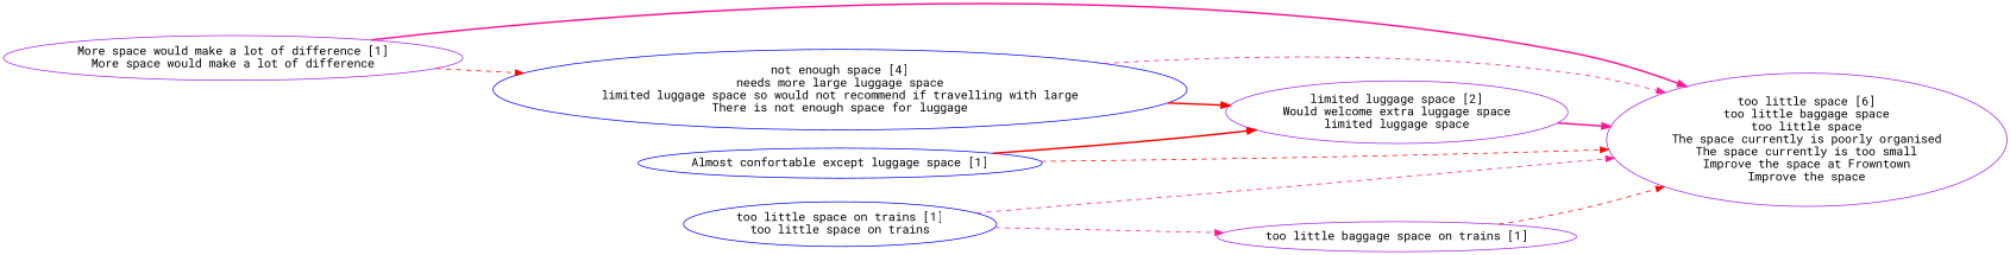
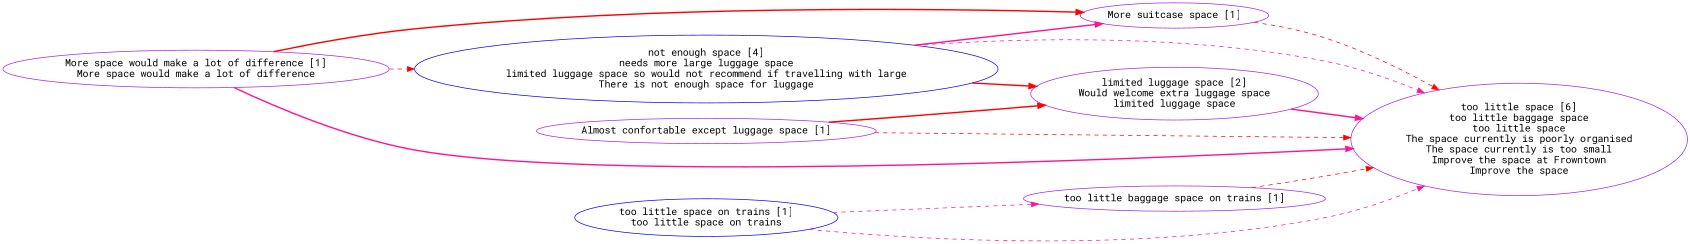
  digraph {
    fontname="Roboto Mono"
    rankdir=LR
    node [color=purple fontname="Roboto Mono"]
    edge [color=red fontname="Roboto Mono" style=dashed]
    "limited luggage space [2]\nWould welcome extra luggage space\nlimited luggage space"
    "too little space [6]\ntoo little baggage space\ntoo little space\nThe space currently is poorly organised\nThe space currently is too small\nImprove the space at Frowntown\nImprove the space"
    "not enough space [4]\nneeds more large luggage space\nlimited luggage space so would not recommend if travelling with large\nThere is not enough space for luggage" [color=blue]
-   "Almost confortable except luggage space [1]" [color=blue]
+   "More suitcase space [1]"
+   "Almost confortable except luggage space [1]"
    "More space would make a lot of difference [1]\nMore space would make a lot of difference"
    "too little baggage space on trains [1]"
    "too little space on trains [1]\ntoo little space on trains" [color=blue]
    "limited luggage space [2]\nWould welcome extra luggage space\nlimited luggage space" -> "too little space [6]\ntoo little baggage space\ntoo little space\nThe space currently is poorly organised\nThe space currently is too small\nImprove the space at Frowntown\nImprove the space" [color=deeppink style=bold]
    "not enough space [4]\nneeds more large luggage space\nlimited luggage space so would not recommend if travelling with large\nThere is not enough space for luggage" -> "limited luggage space [2]\nWould welcome extra luggage space\nlimited luggage space" [style=bold]
    "not enough space [4]\nneeds more large luggage space\nlimited luggage space so would not recommend if travelling with large\nThere is not enough space for luggage" -> "too little space [6]\ntoo little baggage space\ntoo little space\nThe space currently is poorly organised\nThe space currently is too small\nImprove the space at Frowntown\nImprove the space" [color=deeppink]
+   "not enough space [4]\nneeds more large luggage space\nlimited luggage space so would not recommend if travelling with large\nThere is not enough space for luggage" -> "More suitcase space [1]" [color=deeppink style=bold]
+   "More suitcase space [1]" -> "too little space [6]\ntoo little baggage space\ntoo little space\nThe space currently is poorly organised\nThe space currently is too small\nImprove the space at Frowntown\nImprove the space"
    "Almost confortable except luggage space [1]" -> "limited luggage space [2]\nWould welcome extra luggage space\nlimited luggage space" [style=bold]
    "Almost confortable except luggage space [1]" -> "too little space [6]\ntoo little baggage space\ntoo little space\nThe space currently is poorly organised\nThe space currently is too small\nImprove the space at Frowntown\nImprove the space"
    "More space would make a lot of difference [1]\nMore space would make a lot of difference" -> "too little space [6]\ntoo little baggage space\ntoo little space\nThe space currently is poorly organised\nThe space currently is too small\nImprove the space at Frowntown\nImprove the space" [color=deeppink style=bold]
    "More space would make a lot of difference [1]\nMore space would make a lot of difference" -> "not enough space [4]\nneeds more large luggage space\nlimited luggage space so would not recommend if travelling with large\nThere is not enough space for luggage"
+   "More space would make a lot of difference [1]\nMore space would make a lot of difference" -> "More suitcase space [1]" [style=bold]
    "too little baggage space on trains [1]" -> "too little space [6]\ntoo little baggage space\ntoo little space\nThe space currently is poorly organised\nThe space currently is too small\nImprove the space at Frowntown\nImprove the space"
    "too little space on trains [1]\ntoo little space on trains" -> "too little space [6]\ntoo little baggage space\ntoo little space\nThe space currently is poorly organised\nThe space currently is too small\nImprove the space at Frowntown\nImprove the space" [color=deeppink]
    "too little space on trains [1]\ntoo little space on trains" -> "too little baggage space on trains [1]" [color=deeppink]
  }
